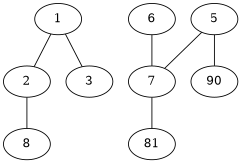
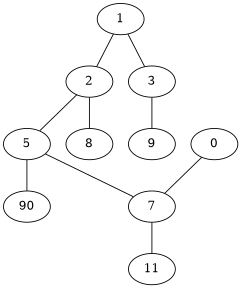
  graph {
    node [chem=C]
    edge [valence=1]
    1
    2
    3
    5
    8 [chem=H]
+   9 [chem=H]
    7
    n8 [chem=H label=90]
-   6 [chem=N]
-   11 [chem=H label=81]
+   6 [chem=N label=0]
+   11 [chem=H]
    1 -- 2 [valence=2]
    1 -- 3
+   2 -- 5
    2 -- 8
+   3 -- 9
    5 -- 7 [valence=2]
    5 -- n8
    7 -- 11
    6 -- 7
  }
